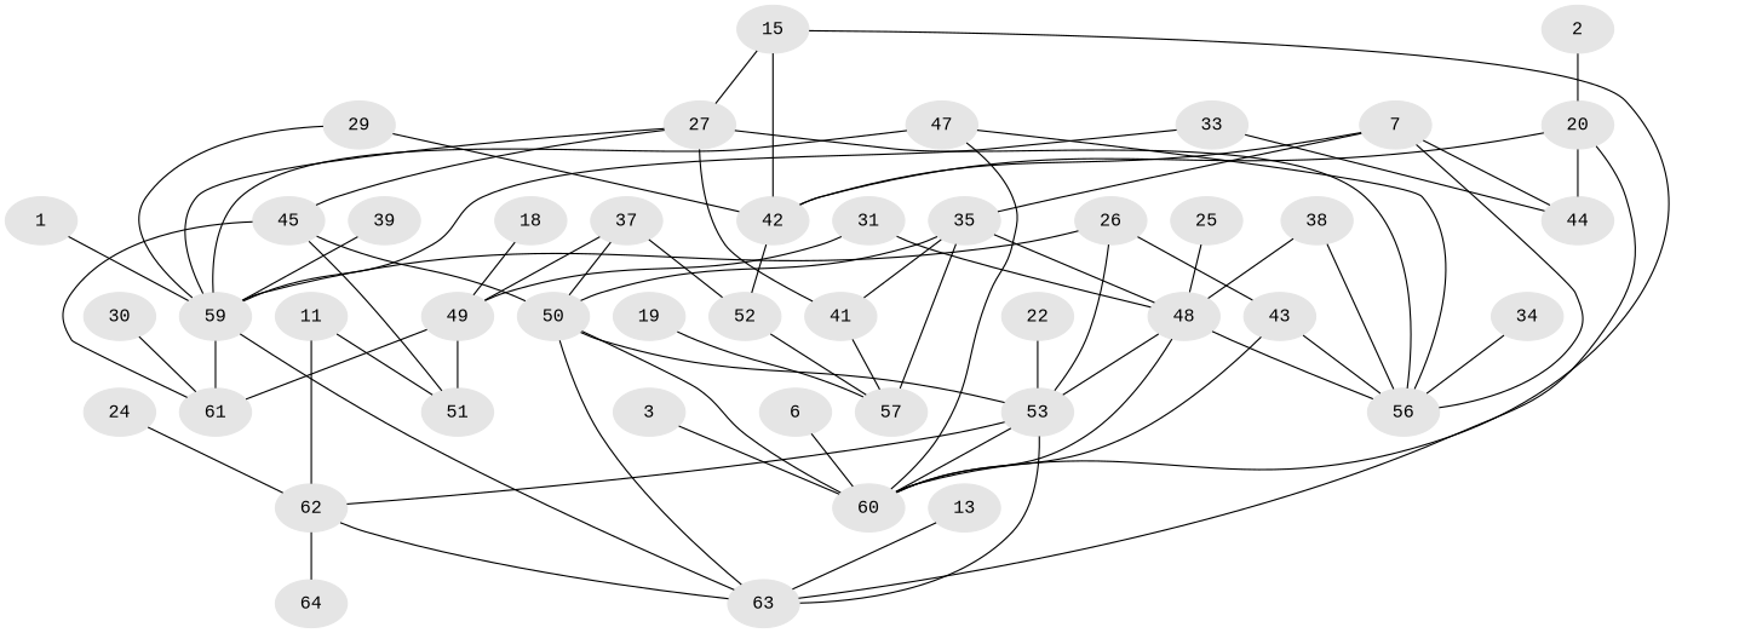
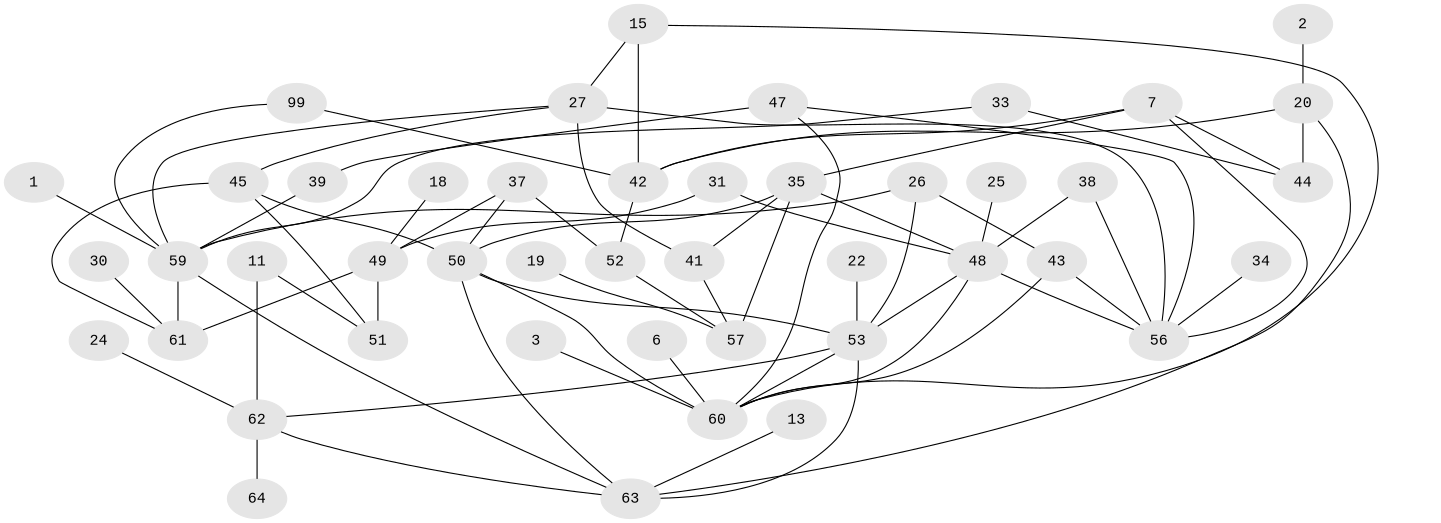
  graph {
    fontname="Liberation Mono"
    node [color=gray90 fontname="Liberation Mono" style=filled]
    edge [fontname="Liberation Mono" weight=1.0]
    1
    59
    63
    61
    2
    20
    42
    44
    3
    60
    6
    7
    35
    56
    57
    50
    48
    41
    52
    11
    51
    62
    64
    13
    15
    27
    45
    18
    49
    19
    53
    22
    24
    25
    26
    43
-   29
+   29 [label=99]
    30
    31
    33
    34
    37
    38
    39
    47
    1 -- 59
    59 -- 63
    59 -- 61
    2 -- 20
    20 -- 63
    20 -- 42
    20 -- 44
    42 -- 52
    3 -- 60
    6 -- 60
    7 -- 42
    7 -- 44
    7 -- 35
    7 -- 56
    35 -- 57 [weight=2.0]
    35 -- 50
    35 -- 48
    35 -- 41
    50 -- 63
    50 -- 60
    50 -- 53
    48 -- 60
    48 -- 56
    48 -- 53
    41 -- 57
    52 -- 57
    11 -- 51
    11 -- 62
    62 -- 63
    62 -- 64
    13 -- 63
    15 -- 42
    15 -- 60
    15 -- 27
    27 -- 59
    27 -- 56
    27 -- 41
    27 -- 45
    45 -- 61
    45 -- 50
    45 -- 51
    18 -- 49
    49 -- 61
    49 -- 51
    19 -- 57
    53 -- 63
    53 -- 60
    53 -- 62
    22 -- 53
    24 -- 62
    25 -- 48
    26 -- 59
    26 -- 53
    26 -- 43
    43 -- 60
    43 -- 56
    29 -- 59
    29 -- 42
    30 -- 61
    31 -- 48
    31 -- 49
    33 -- 59
    33 -- 44
    34 -- 56
    37 -- 50
    37 -- 52
    37 -- 49
    38 -- 56
    38 -- 48
    39 -- 59
-   47 -- 59
+   47 -- 39
    47 -- 60
    47 -- 56
  }
